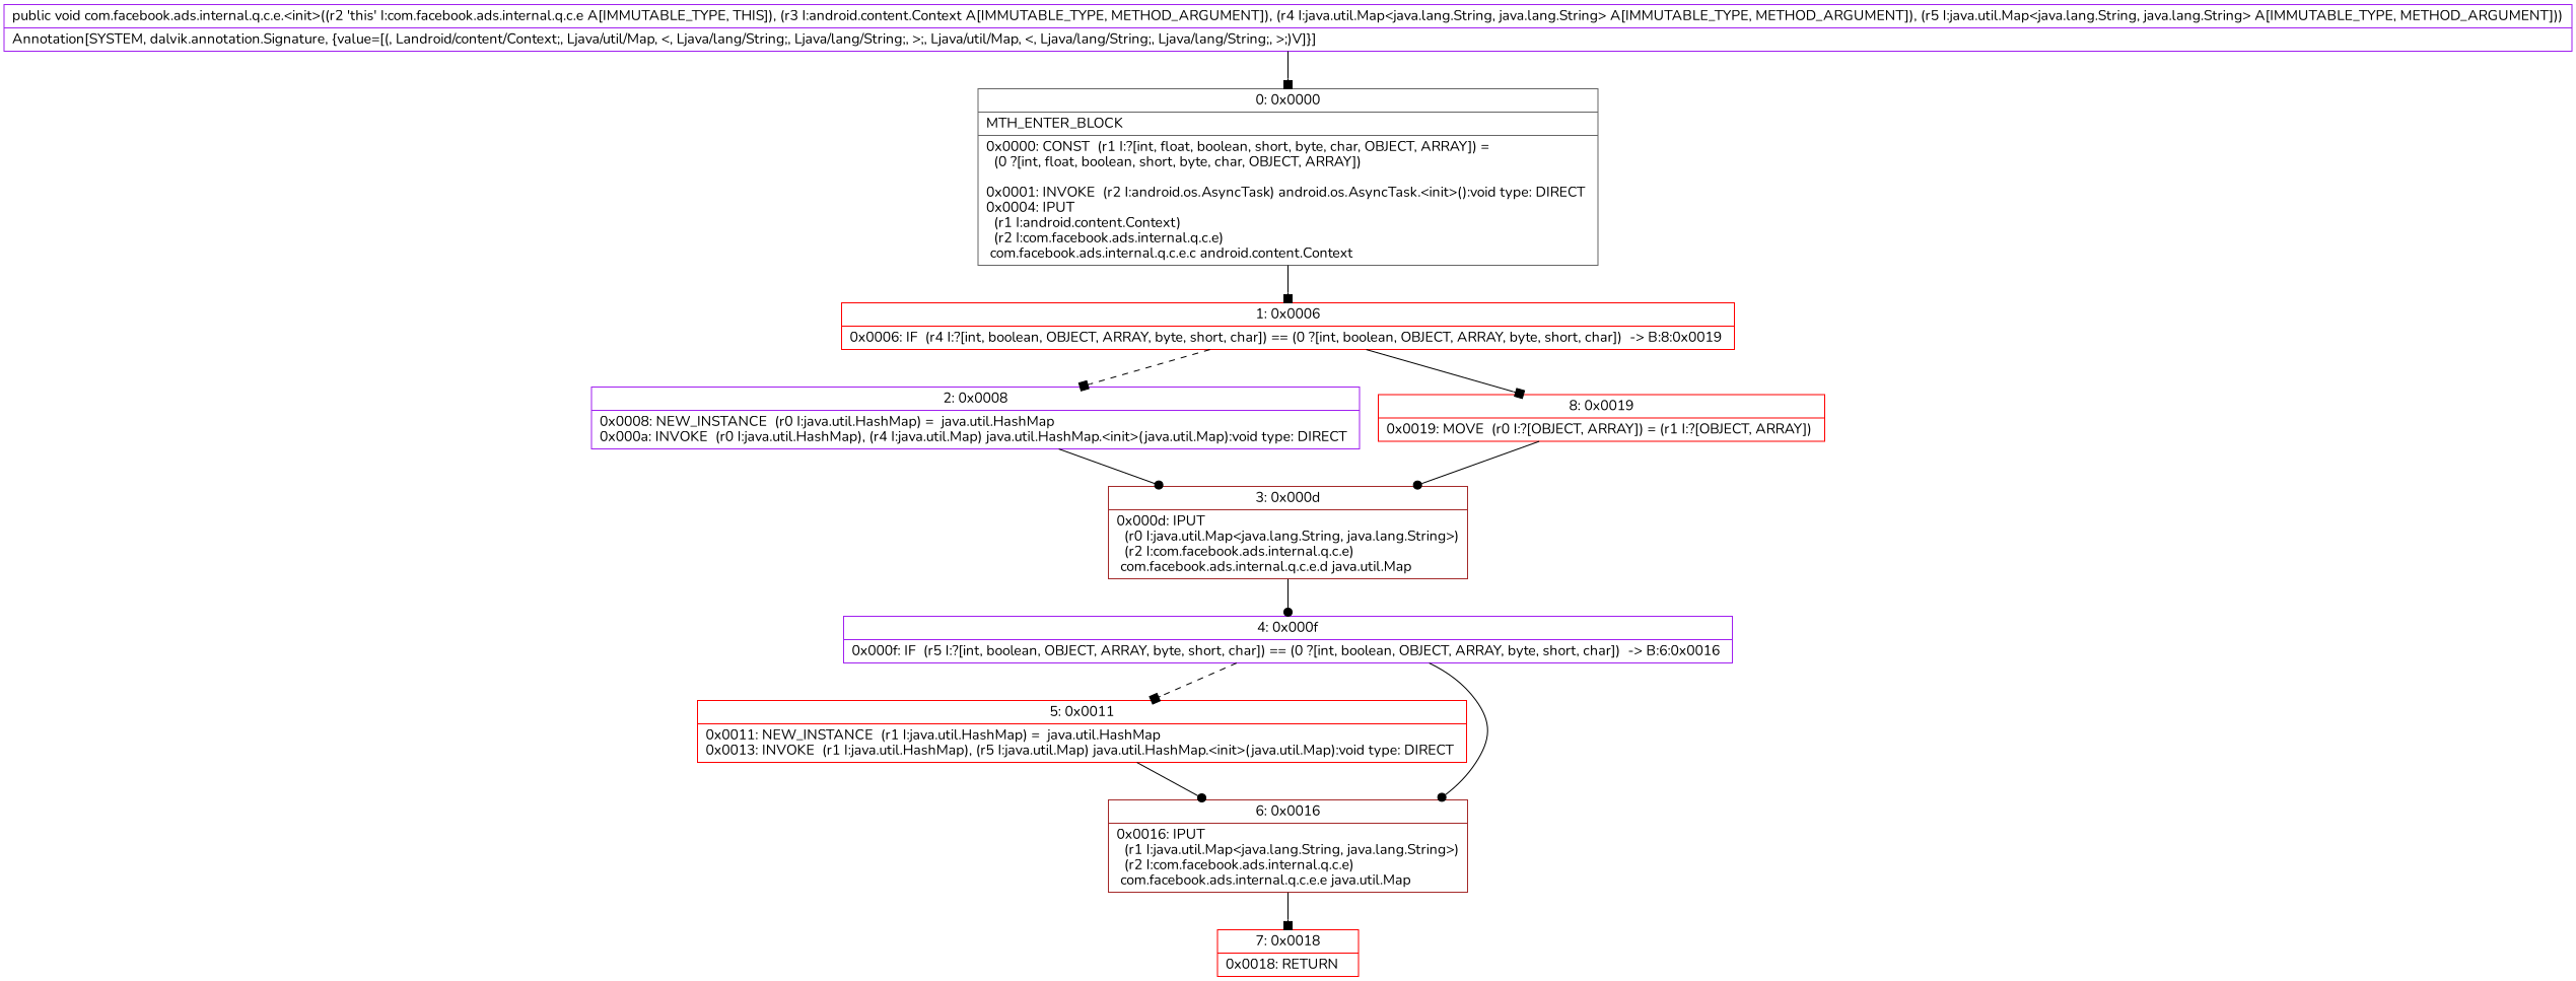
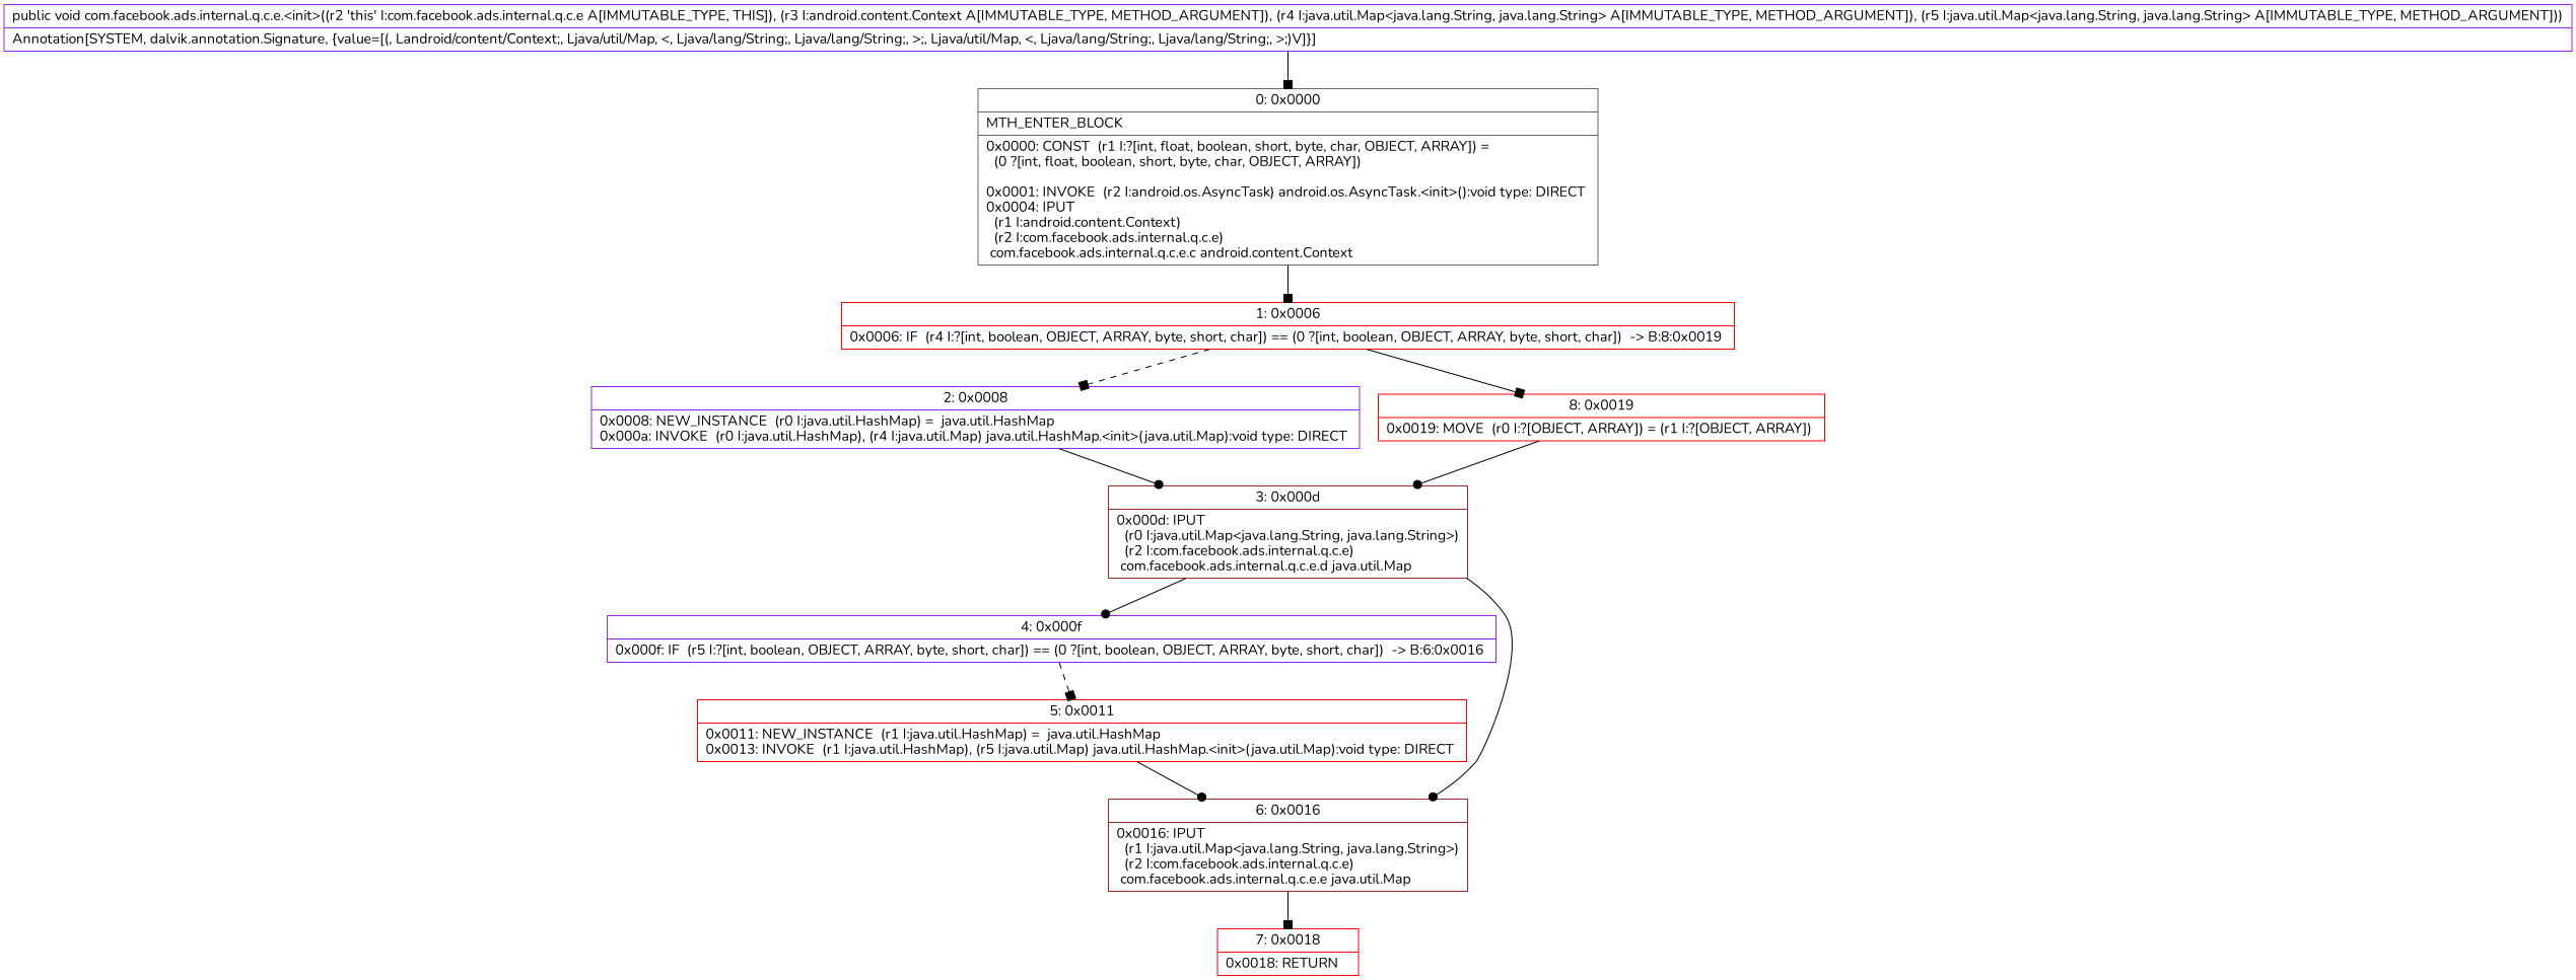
  digraph {
    fontname=Nunito
    node [color=red fontname=Nunito shape=record]
    edge [arrowhead=box fontname=Nunito]
    n1 [color=gray40 label="{0\:\ 0x0000|MTH_ENTER_BLOCK\l|0x0000: CONST  (r1 I:?[int, float, boolean, short, byte, char, OBJECT, ARRAY]) = \l  (0 ?[int, float, boolean, short, byte, char, OBJECT, ARRAY])\l \l0x0001: INVOKE  (r2 I:android.os.AsyncTask) android.os.AsyncTask.\<init\>():void type: DIRECT \l0x0004: IPUT  \l  (r1 I:android.content.Context)\l  (r2 I:com.facebook.ads.internal.q.c.e)\l com.facebook.ads.internal.q.c.e.c android.content.Context \l}"]
    n2 [label="{1\:\ 0x0006|0x0006: IF  (r4 I:?[int, boolean, OBJECT, ARRAY, byte, short, char]) == (0 ?[int, boolean, OBJECT, ARRAY, byte, short, char])  \-\> B:8:0x0019 \l}"]
    n3 [color=purple label="{2\:\ 0x0008|0x0008: NEW_INSTANCE  (r0 I:java.util.HashMap) =  java.util.HashMap \l0x000a: INVOKE  (r0 I:java.util.HashMap), (r4 I:java.util.Map) java.util.HashMap.\<init\>(java.util.Map):void type: DIRECT \l}"]
    n4 [label="{8\:\ 0x0019|0x0019: MOVE  (r0 I:?[OBJECT, ARRAY]) = (r1 I:?[OBJECT, ARRAY]) \l}"]
    n5 [color=brown label="{3\:\ 0x000d|0x000d: IPUT  \l  (r0 I:java.util.Map\<java.lang.String, java.lang.String\>)\l  (r2 I:com.facebook.ads.internal.q.c.e)\l com.facebook.ads.internal.q.c.e.d java.util.Map \l}"]
    n6 [color=purple label="{4\:\ 0x000f|0x000f: IF  (r5 I:?[int, boolean, OBJECT, ARRAY, byte, short, char]) == (0 ?[int, boolean, OBJECT, ARRAY, byte, short, char])  \-\> B:6:0x0016 \l}"]
    n7 [label="{5\:\ 0x0011|0x0011: NEW_INSTANCE  (r1 I:java.util.HashMap) =  java.util.HashMap \l0x0013: INVOKE  (r1 I:java.util.HashMap), (r5 I:java.util.Map) java.util.HashMap.\<init\>(java.util.Map):void type: DIRECT \l}"]
    n8 [color=brown label="{6\:\ 0x0016|0x0016: IPUT  \l  (r1 I:java.util.Map\<java.lang.String, java.lang.String\>)\l  (r2 I:com.facebook.ads.internal.q.c.e)\l com.facebook.ads.internal.q.c.e.e java.util.Map \l}"]
    n9 [label="{7\:\ 0x0018|0x0018: RETURN   \l}"]
    n10 [color=purple label="{public void com.facebook.ads.internal.q.c.e.\<init\>((r2 'this' I:com.facebook.ads.internal.q.c.e A[IMMUTABLE_TYPE, THIS]), (r3 I:android.content.Context A[IMMUTABLE_TYPE, METHOD_ARGUMENT]), (r4 I:java.util.Map\<java.lang.String, java.lang.String\> A[IMMUTABLE_TYPE, METHOD_ARGUMENT]), (r5 I:java.util.Map\<java.lang.String, java.lang.String\> A[IMMUTABLE_TYPE, METHOD_ARGUMENT]))  | Annotation[SYSTEM, dalvik.annotation.Signature, \{value=[(, Landroid\/content\/Context;, Ljava\/util\/Map, \<, Ljava\/lang\/String;, Ljava\/lang\/String;, \>;, Ljava\/util\/Map, \<, Ljava\/lang\/String;, Ljava\/lang\/String;, \>;)V]\}]\l}"]
    n1 -> n2
    n2 -> n3 [style=dashed]
    n2 -> n4
    n3 -> n5 [arrowhead=dot]
    n4 -> n5 [arrowhead=dot]
    n5 -> n6 [arrowhead=dot]
    n6 -> n7 [style=dashed]
-   n6 -> n8 [arrowhead=dot]
+   n5 -> n8 [arrowhead=dot]
    n7 -> n8 [arrowhead=dot]
    n8 -> n9
    n10 -> n1
  }
